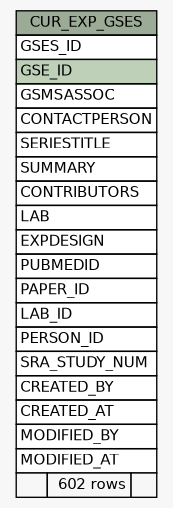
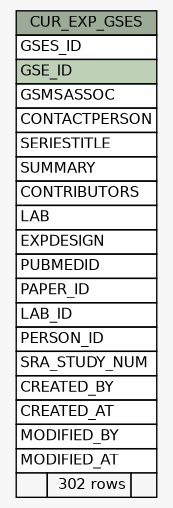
  digraph {
    bgcolor="#f7f7f7"
    fontname=Helvetica
    fontsize=11
    nodesep=0.18
    rankdir=RL
    ranksep=0.46
-   n1 [fontname=Helvetica fontsize=11 label=<     <TABLE BORDER="0" CELLBORDER="1" CELLSPACING="0" BGCOLOR="#ffffff">       <TR><TD COLSPAN="3" BGCOLOR="#9bab96" ALIGN="CENTER">CUR_EXP_GSES</TD></TR>       <TR><TD PORT="GSES_ID" COLSPAN="3" ALIGN="LEFT">GSES_ID</TD></TR>       <TR><TD PORT="GSE_ID" COLSPAN="3" BGCOLOR="#bed1b8" ALIGN="LEFT">GSE_ID</TD></TR>       <TR><TD PORT="GSMSASSOC" COLSPAN="3" ALIGN="LEFT">GSMSASSOC</TD></TR>       <TR><TD PORT="CONTACTPERSON" COLSPAN="3" ALIGN="LEFT">CONTACTPERSON</TD></TR>       <TR><TD PORT="SERIESTITLE" COLSPAN="3" ALIGN="LEFT">SERIESTITLE</TD></TR>       <TR><TD PORT="SUMMARY" COLSPAN="3" ALIGN="LEFT">SUMMARY</TD></TR>       <TR><TD PORT="CONTRIBUTORS" COLSPAN="3" ALIGN="LEFT">CONTRIBUTORS</TD></TR>       <TR><TD PORT="LAB" COLSPAN="3" ALIGN="LEFT">LAB</TD></TR>       <TR><TD PORT="EXPDESIGN" COLSPAN="3" ALIGN="LEFT">EXPDESIGN</TD></TR>       <TR><TD PORT="PUBMEDID" COLSPAN="3" ALIGN="LEFT">PUBMEDID</TD></TR>       <TR><TD PORT="PAPER_ID" COLSPAN="3" ALIGN="LEFT">PAPER_ID</TD></TR>       <TR><TD PORT="LAB_ID" COLSPAN="3" ALIGN="LEFT">LAB_ID</TD></TR>       <TR><TD PORT="PERSON_ID" COLSPAN="3" ALIGN="LEFT">PERSON_ID</TD></TR>       <TR><TD PORT="SRA_STUDY_NUM" COLSPAN="3" ALIGN="LEFT">SRA_STUDY_NUM</TD></TR>       <TR><TD PORT="CREATED_BY" COLSPAN="3" ALIGN="LEFT">CREATED_BY</TD></TR>       <TR><TD PORT="CREATED_AT" COLSPAN="3" ALIGN="LEFT">CREATED_AT</TD></TR>       <TR><TD PORT="MODIFIED_BY" COLSPAN="3" ALIGN="LEFT">MODIFIED_BY</TD></TR>       <TR><TD PORT="MODIFIED_AT" COLSPAN="3" ALIGN="LEFT">MODIFIED_AT</TD></TR>       <TR><TD ALIGN="LEFT" BGCOLOR="#f7f7f7">  </TD><TD ALIGN="RIGHT" BGCOLOR="#f7f7f7">602 rows</TD><TD ALIGN="RIGHT" BGCOLOR="#f7f7f7">  </TD></TR>     </TABLE>> shape=plaintext]
+   n1 [fontname=Helvetica fontsize=11 label=<     <TABLE BORDER="0" CELLBORDER="1" CELLSPACING="0" BGCOLOR="#ffffff">       <TR><TD COLSPAN="3" BGCOLOR="#9bab96" ALIGN="CENTER">CUR_EXP_GSES</TD></TR>       <TR><TD PORT="GSES_ID" COLSPAN="3" ALIGN="LEFT">GSES_ID</TD></TR>       <TR><TD PORT="GSE_ID" COLSPAN="3" BGCOLOR="#bed1b8" ALIGN="LEFT">GSE_ID</TD></TR>       <TR><TD PORT="GSMSASSOC" COLSPAN="3" ALIGN="LEFT">GSMSASSOC</TD></TR>       <TR><TD PORT="CONTACTPERSON" COLSPAN="3" ALIGN="LEFT">CONTACTPERSON</TD></TR>       <TR><TD PORT="SERIESTITLE" COLSPAN="3" ALIGN="LEFT">SERIESTITLE</TD></TR>       <TR><TD PORT="SUMMARY" COLSPAN="3" ALIGN="LEFT">SUMMARY</TD></TR>       <TR><TD PORT="CONTRIBUTORS" COLSPAN="3" ALIGN="LEFT">CONTRIBUTORS</TD></TR>       <TR><TD PORT="LAB" COLSPAN="3" ALIGN="LEFT">LAB</TD></TR>       <TR><TD PORT="EXPDESIGN" COLSPAN="3" ALIGN="LEFT">EXPDESIGN</TD></TR>       <TR><TD PORT="PUBMEDID" COLSPAN="3" ALIGN="LEFT">PUBMEDID</TD></TR>       <TR><TD PORT="PAPER_ID" COLSPAN="3" ALIGN="LEFT">PAPER_ID</TD></TR>       <TR><TD PORT="LAB_ID" COLSPAN="3" ALIGN="LEFT">LAB_ID</TD></TR>       <TR><TD PORT="PERSON_ID" COLSPAN="3" ALIGN="LEFT">PERSON_ID</TD></TR>       <TR><TD PORT="SRA_STUDY_NUM" COLSPAN="3" ALIGN="LEFT">SRA_STUDY_NUM</TD></TR>       <TR><TD PORT="CREATED_BY" COLSPAN="3" ALIGN="LEFT">CREATED_BY</TD></TR>       <TR><TD PORT="CREATED_AT" COLSPAN="3" ALIGN="LEFT">CREATED_AT</TD></TR>       <TR><TD PORT="MODIFIED_BY" COLSPAN="3" ALIGN="LEFT">MODIFIED_BY</TD></TR>       <TR><TD PORT="MODIFIED_AT" COLSPAN="3" ALIGN="LEFT">MODIFIED_AT</TD></TR>       <TR><TD ALIGN="LEFT" BGCOLOR="#f7f7f7">  </TD><TD ALIGN="RIGHT" BGCOLOR="#f7f7f7">302 rows</TD><TD ALIGN="RIGHT" BGCOLOR="#f7f7f7">  </TD></TR>     </TABLE>> shape=plaintext]
  }
